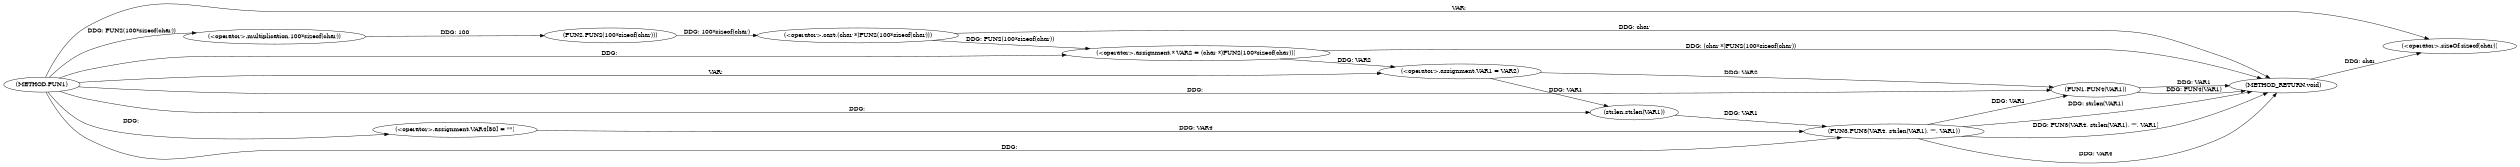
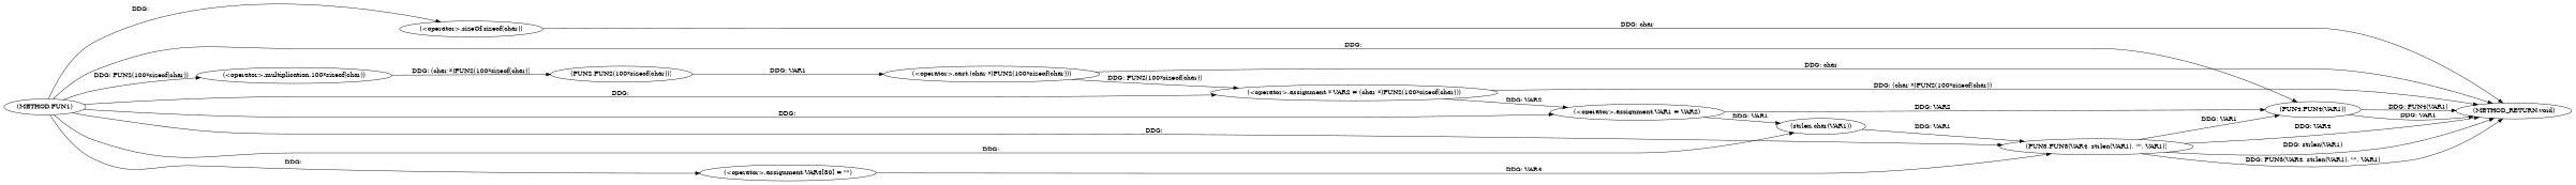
  digraph {
    rankdir=LR
    n1 [label="(METHOD,FUN1)"]
    n2 [label="(<operator>.assignment,* VAR2 = (char *)FUN2(100*sizeof(char)))"]
    n3 [label="(<operator>.multiplication,100*sizeof(char))"]
    n4 [label="(<operator>.sizeOf,sizeof(char))"]
    n5 [label="(<operator>.assignment,VAR1 = VAR2)"]
    n6 [label="(<operator>.assignment,VAR4[50] = \"\")"]
    n7 [label="(FUN3,FUN3(VAR4, strlen(VAR1), \"\", VAR1))"]
-   n8 [label="(strlen,strlen(VAR1))"]
-   n9 [label="(FUN1,FUN4(VAR1))"]
+   n8 [label="(strlen,char(VAR1))"]
+   n9 [label="(FUN4,FUN4(VAR1))"]
    n10 [label="(METHOD_RETURN,void)"]
    n11 [label="(FUN2,FUN2(100*sizeof(char)))"]
    n12 [label="(<operator>.cast,(char *)FUN2(100*sizeof(char)))"]
    n1 -> n2 [label="DDG: "]
    n1 -> n3 [label="DDG: FUN2(100*sizeof(char))"]
-   n1 -> n4 [label="VAR: "]
-   n1 -> n5 [label="VAR: "]
+   n1 -> n4 [label="DDG: "]
+   n1 -> n5 [label="DDG: "]
    n1 -> n6 [label="DDG: "]
    n1 -> n7 [label="DDG: "]
    n1 -> n8 [label="DDG: "]
    n1 -> n9 [label="DDG: "]
    n2 -> n5 [label="DDG: VAR2"]
    n2 -> n10 [label="DDG: (char *)FUN2(100*sizeof(char))"]
-   n3 -> n11 [label="DDG: 100"]
-   n10 -> n4 [label="DDG: char"]
+   n3 -> n11 [label="DDG: (char *)FUN2(100*sizeof(char))"]
+   n4 -> n10 [label="DDG: char"]
    n5 -> n8 [label="DDG: VAR1"]
    n5 -> n9 [label="DDG: VAR2"]
    n6 -> n7 [label="DDG: VAR4"]
    n7 -> n9 [label="DDG: VAR1"]
    n7 -> n10 [label="DDG: VAR4"]
    n7 -> n10 [label="DDG: strlen(VAR1)"]
    n7 -> n10 [label="DDG: FUN3(VAR4, strlen(VAR1), \"\", VAR1)"]
    n8 -> n7 [label="DDG: VAR1"]
    n9 -> n10 [label="DDG: FUN4(VAR1)"]
    n9 -> n10 [label="DDG: VAR1"]
-   n11 -> n12 [label="DDG: 100*sizeof(char)"]
+   n11 -> n12 [label="DDG: VAR1"]
    n12 -> n2 [label="DDG: FUN2(100*sizeof(char))"]
    n12 -> n10 [label="DDG: char"]
  }
